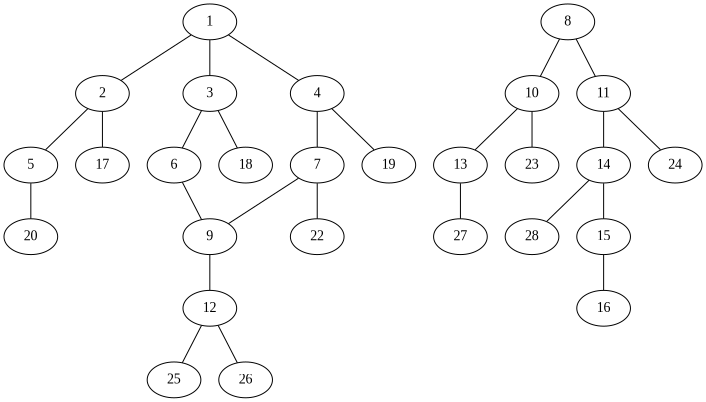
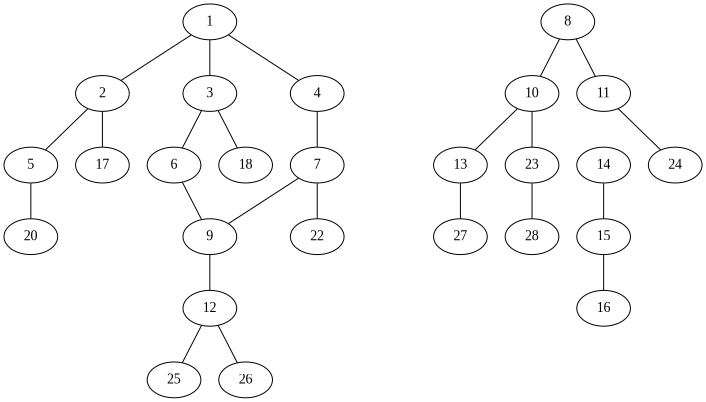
  graph {
    fontname="Liberation Serif"
    node [chem=C fontname="Liberation Serif"]
    edge [fontname="Liberation Serif" valence=1]
    1
    2
    3
    4
    5
    17 [chem=H]
    6
    18 [chem=H]
    7
-   19 [chem=H]
    20 [chem=H]
    9
    22 [chem=H]
    8
    10
    11
    12 [chem=N]
    13
    23 [chem=H]
    14
    24 [chem=H]
    25 [chem=H]
    26 [chem=H]
    27 [chem=H]
    15
    28 [chem=H]
    16 [chem=Cl]
    1 -- 2
    1 -- 3 [valence=2]
    1 -- 4
    2 -- 5 [valence=2]
    2 -- 17
    3 -- 6
    3 -- 18
    4 -- 7 [valence=2]
-   4 -- 19
    5 -- 20
    6 -- 9 [valence=2]
    7 -- 9
    7 -- 22
    9 -- 12
    8 -- 10
    8 -- 11 [valence=2]
    10 -- 13 [valence=2]
    10 -- 23
-   11 -- 14
    11 -- 24
    12 -- 25
    12 -- 26
    13 -- 27
    14 -- 15 [valence=2]
-   14 -- 28
+   23 -- 28
    15 -- 16
  }
